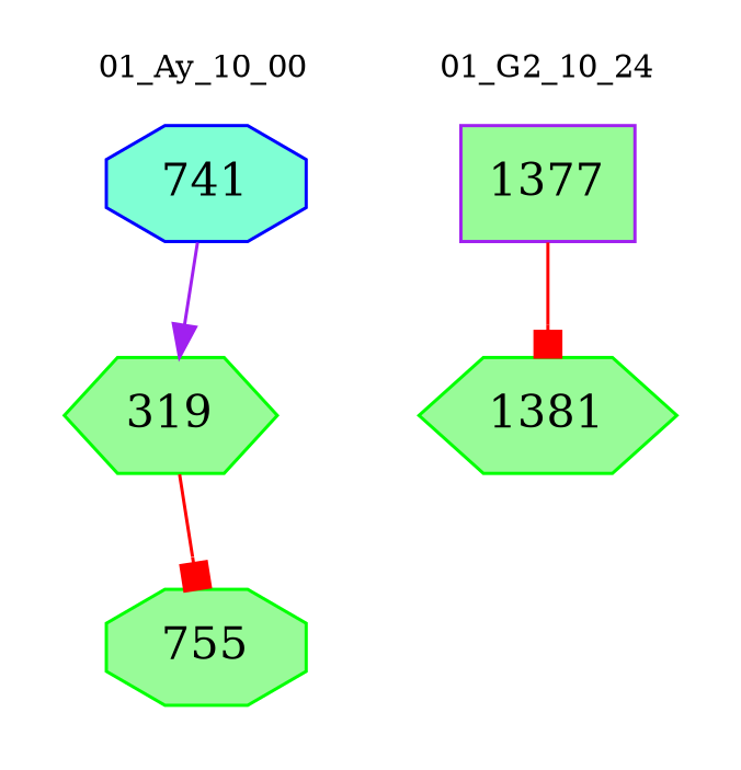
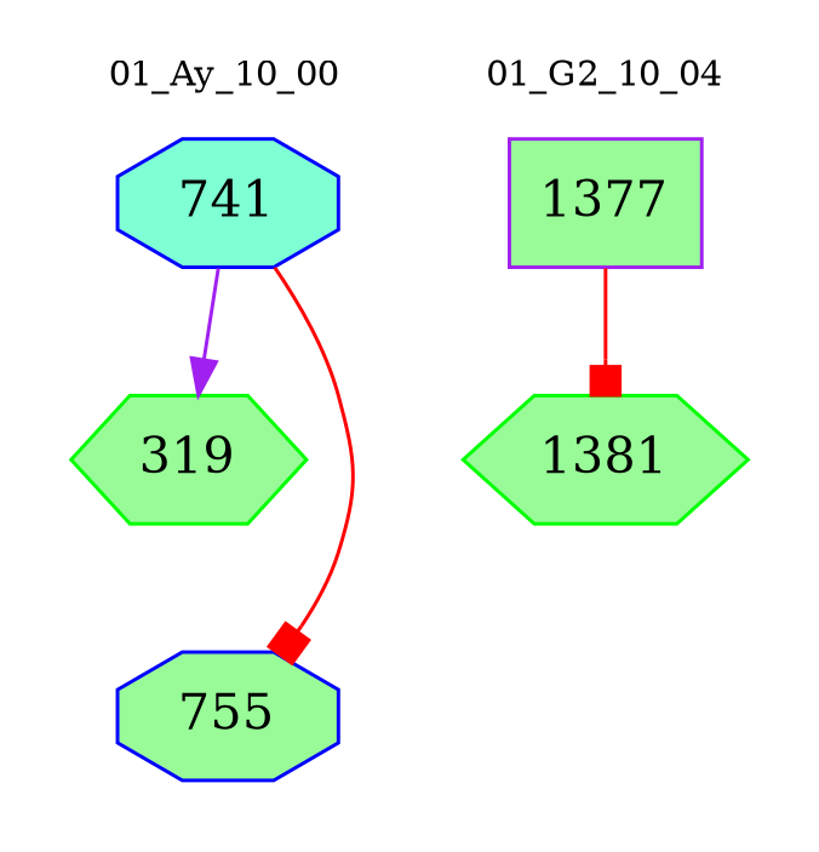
  digraph {
    node [color=blue fillcolor=palegreen shape=octagon style=filled]
    edge [arrowhead=box color=red]
    n1 [fillcolor=aquamarine label=741]
    n2 [color=green label=319 shape=hexagon]
-   n3 [color=green label=755]
+   n3 [label=755]
    n4 [color=purple label=1377 shape=box]
    n5 [color=green label=1381 shape=hexagon]
    subgraph cluster_1 {
      color=white
      fontsize=10
      label="01_Ay_10_00"
      n1
      n2
      n3
    }
    subgraph cluster_2 {
      color=white
      fontsize=10
-     label="01_G2_10_24"
+     label="01_G2_10_04"
      n4
      n5
    }
    n1 -> n2 [arrowhead=normal color=purple]
-   n2 -> n3
+   n1 -> n3
    n4 -> n5
  }
